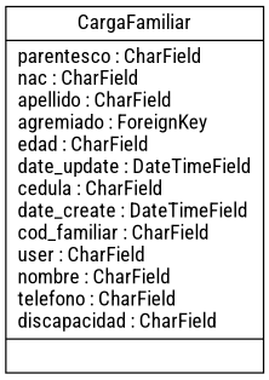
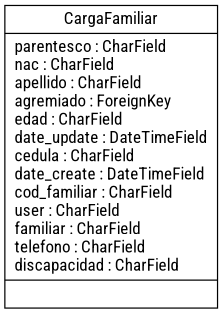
  digraph {
    rankdir=BT
    fontname="Roboto Condensed"
-   n1 [label="{CargaFamiliar|parentesco : CharField\lnac : CharField\lapellido : CharField\lagremiado : ForeignKey\ledad : CharField\ldate_update : DateTimeField\lcedula : CharField\ldate_create : DateTimeField\lcod_familiar : CharField\luser : CharField\lnombre : CharField\ltelefono : CharField\ldiscapacidad : CharField\l|}" shape=record fontname="Roboto Condensed"]
+   n1 [label="{CargaFamiliar|parentesco : CharField\lnac : CharField\lapellido : CharField\lagremiado : ForeignKey\ledad : CharField\ldate_update : DateTimeField\lcedula : CharField\ldate_create : DateTimeField\lcod_familiar : CharField\luser : CharField\lfamiliar : CharField\ltelefono : CharField\ldiscapacidad : CharField\l|}" shape=record fontname="Roboto Condensed"]
  }
